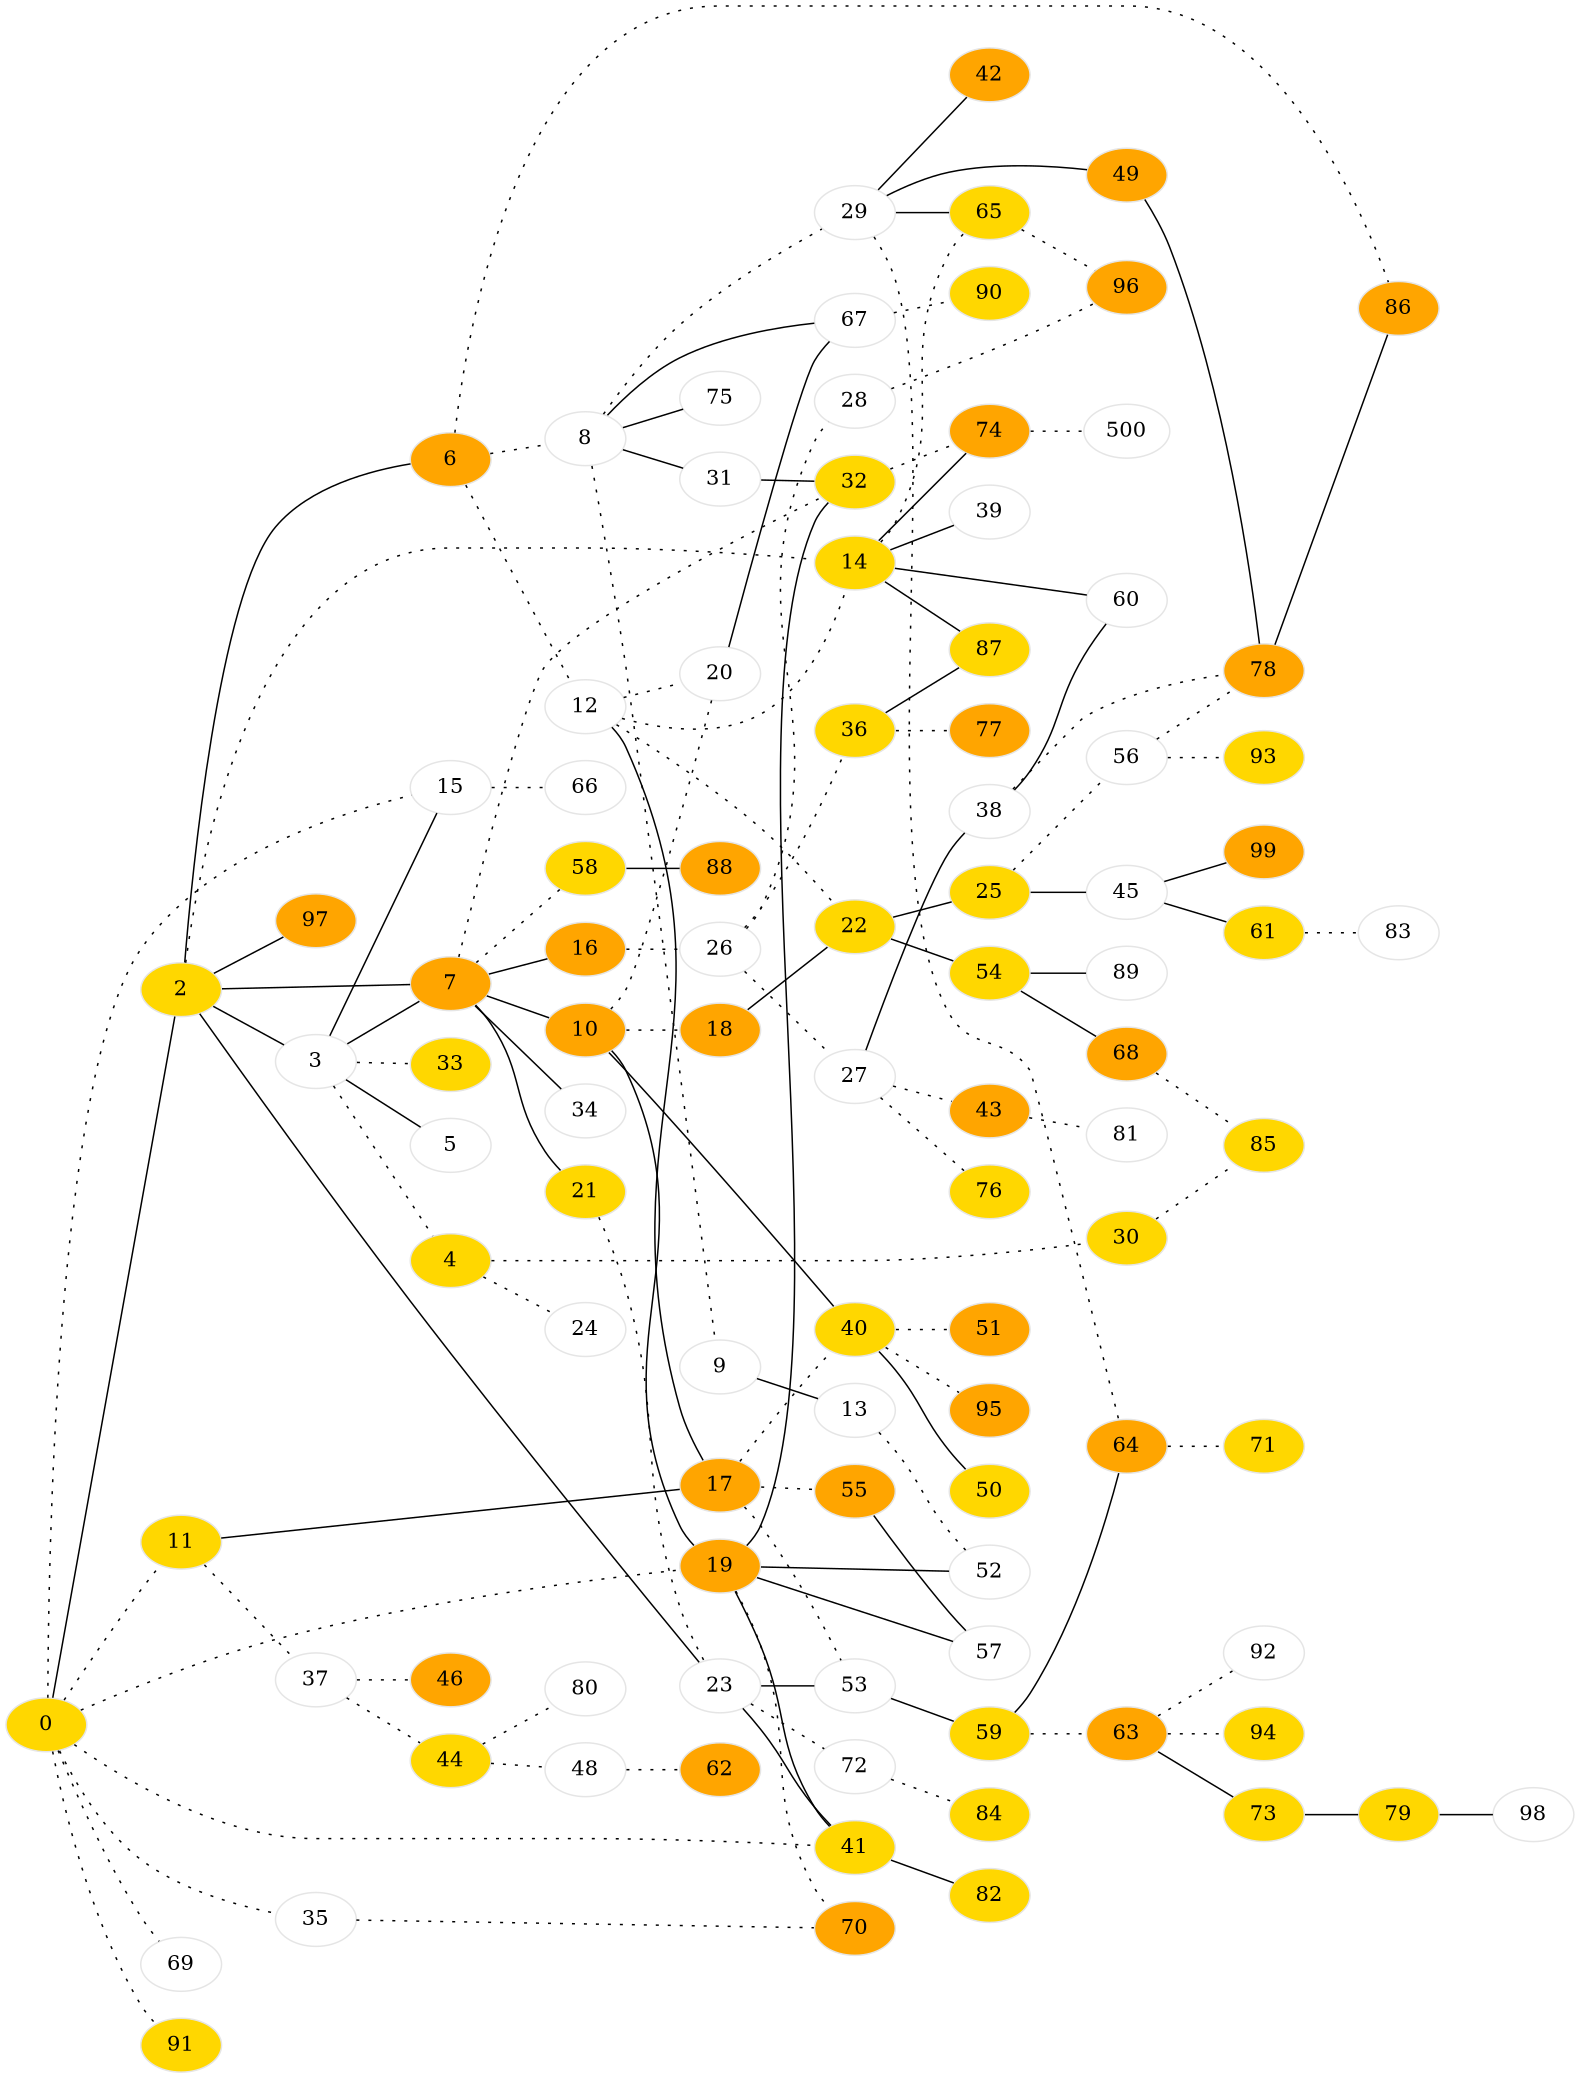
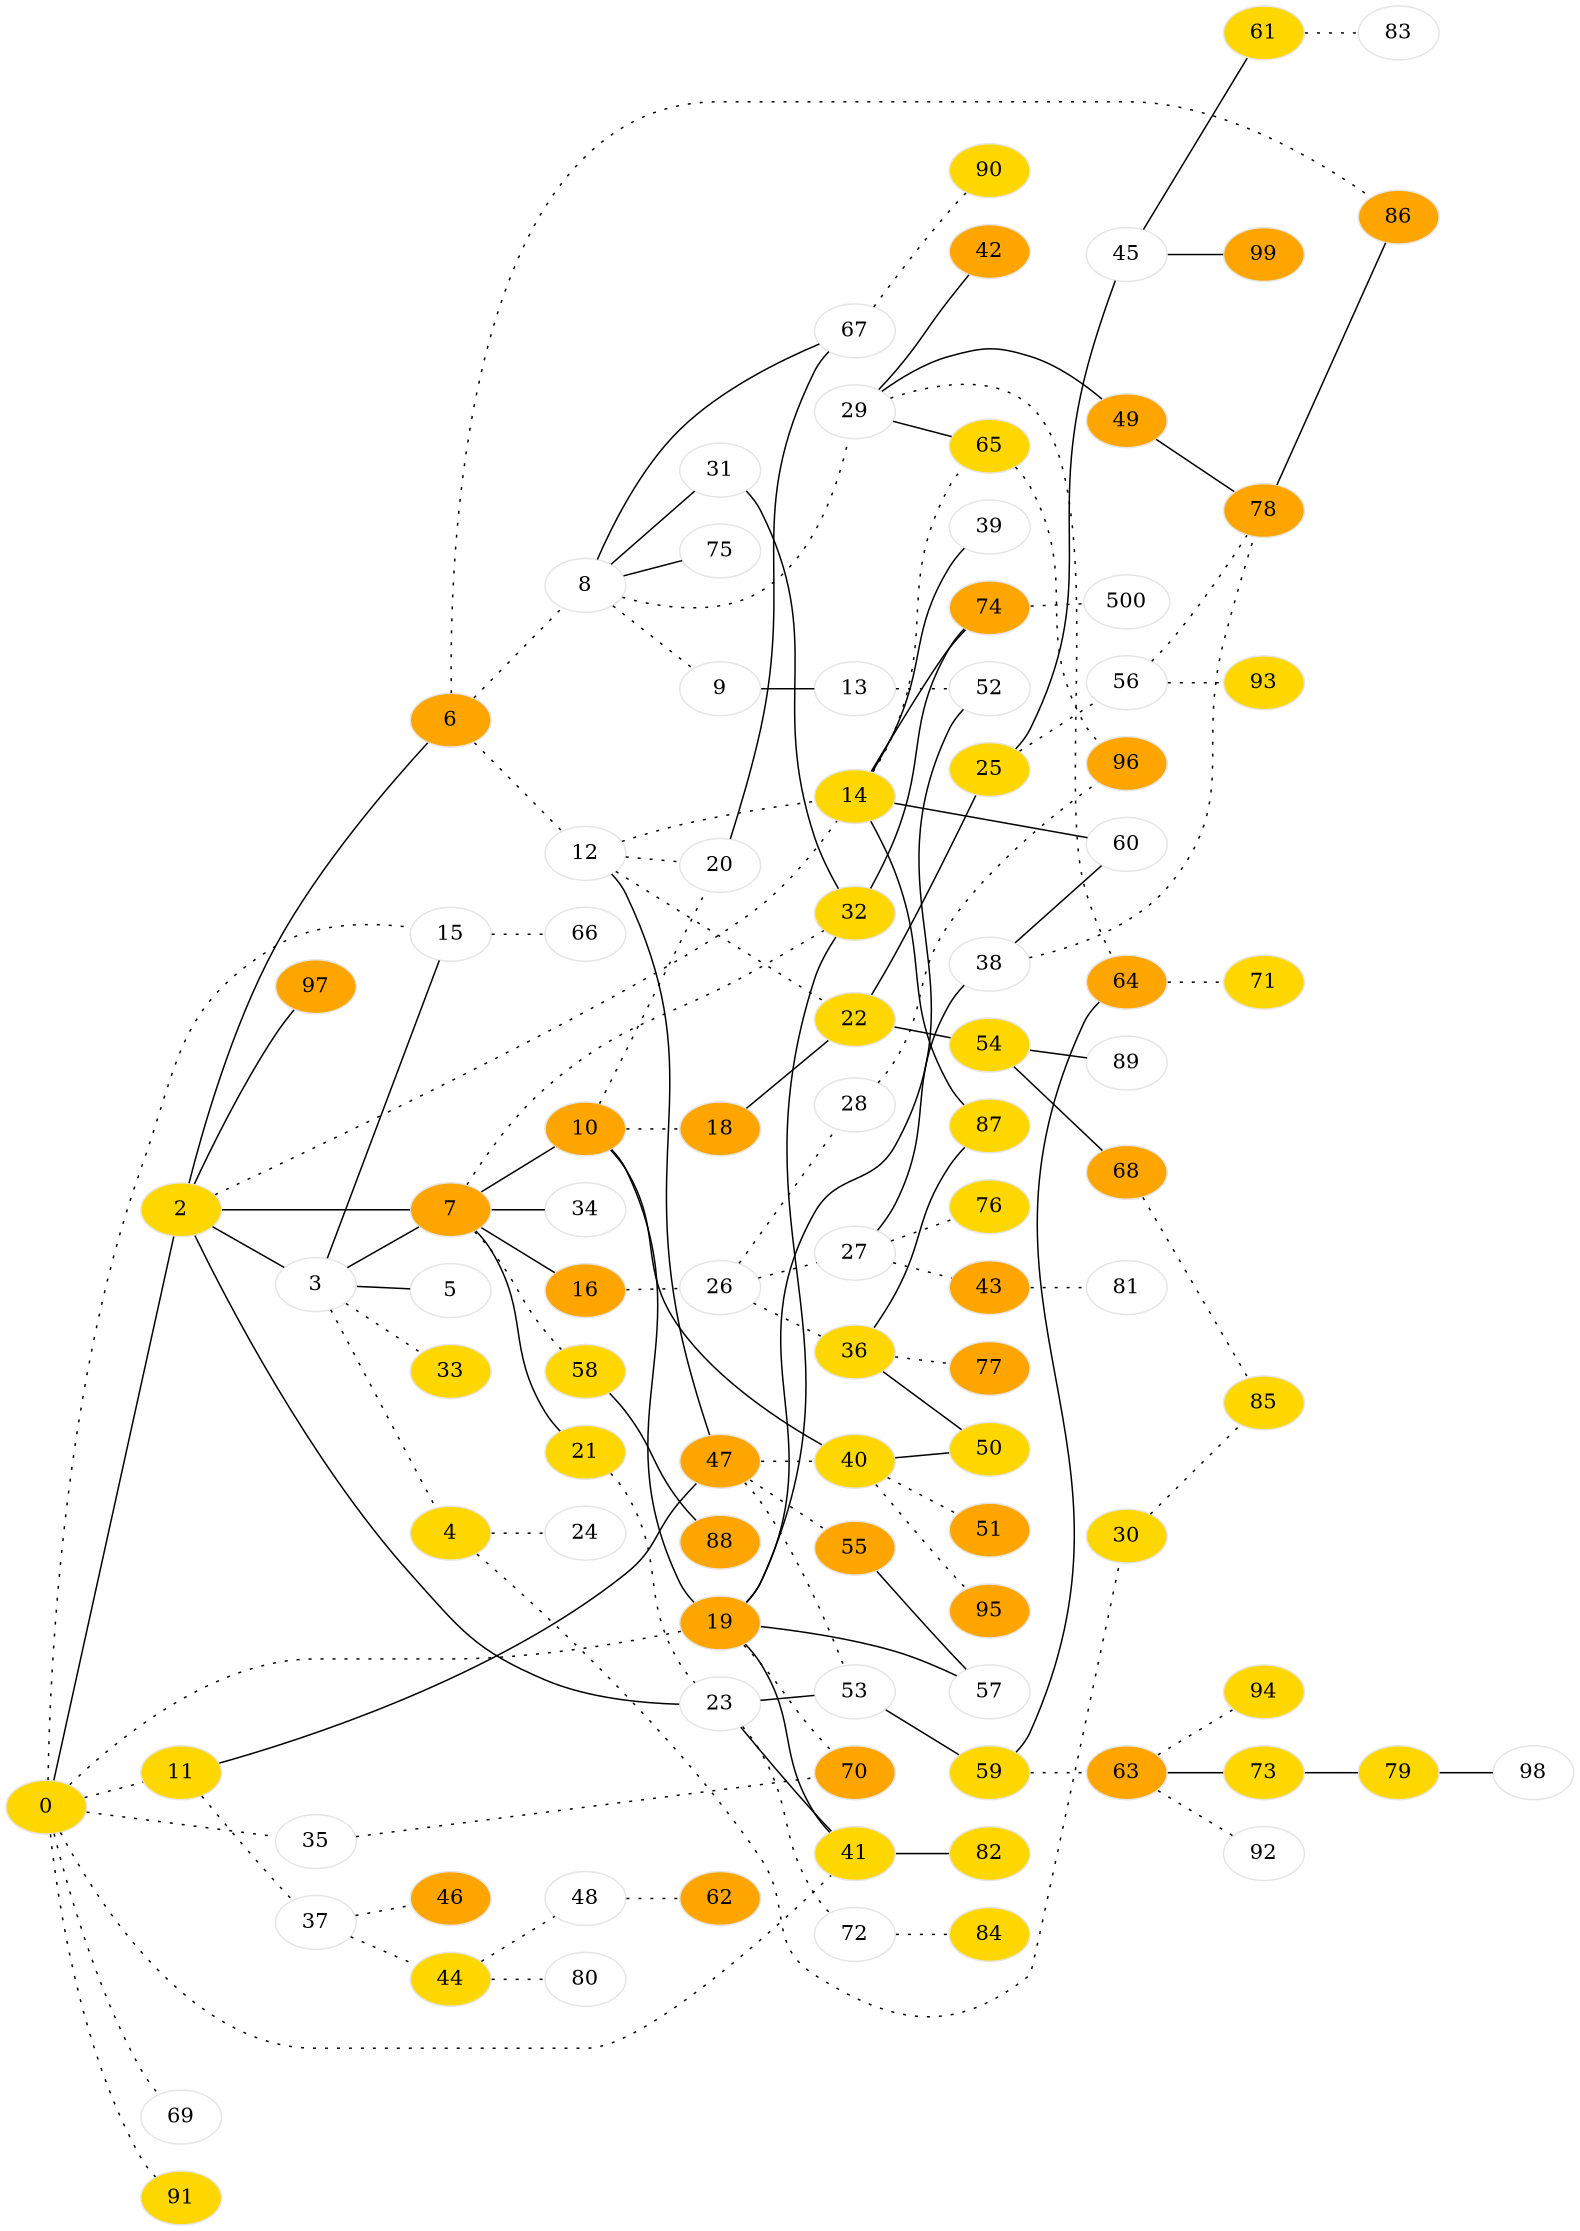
  graph {
    rankdir=LR
    node [color=gray90 fillcolor=white style=filled]
    edge [style=dotted]
    n1 [fillcolor=gold label=0]
    2 [fillcolor=gold]
    11 [fillcolor=gold]
    15
    19 [fillcolor=orange]
    35
    41 [fillcolor=gold]
    69
    91 [fillcolor=gold]
    3
    6 [fillcolor=orange]
    7 [fillcolor=orange]
    14 [fillcolor=gold]
    23
    97 [fillcolor=orange]
-   17 [fillcolor=orange]
+   17 [fillcolor=orange label=47]
    37
    66
    32 [fillcolor=gold]
    52
    57
    70 [fillcolor=orange]
    82 [fillcolor=gold]
    4 [fillcolor=gold]
    5
    33 [fillcolor=gold]
    8
    12
    86 [fillcolor=orange]
    10 [fillcolor=orange]
    16 [fillcolor=orange]
    21 [fillcolor=gold]
    34
    58 [fillcolor=gold]
    39
    60
    65 [fillcolor=gold]
    74 [fillcolor=orange]
    87 [fillcolor=gold]
    53
    72
    24
    30 [fillcolor=gold]
    85 [fillcolor=gold]
    9
    29
    31
    67
    75
    20
    22 [fillcolor=gold]
    18 [fillcolor=orange]
    40 [fillcolor=gold]
    26
    88 [fillcolor=orange]
    13
    42 [fillcolor=orange]
    49 [fillcolor=orange]
    64 [fillcolor=orange]
    90 [fillcolor=gold]
    50 [fillcolor=gold]
    51 [fillcolor=orange]
    95 [fillcolor=orange]
    55 [fillcolor=orange]
    44 [fillcolor=gold]
    46 [fillcolor=orange]
    25 [fillcolor=gold]
    54 [fillcolor=gold]
    96 [fillcolor=orange]
    n70 [label=500]
    27
    28
    36 [fillcolor=gold]
    59 [fillcolor=gold]
    45
    56
    68 [fillcolor=orange]
    89
    84 [fillcolor=gold]
    61 [fillcolor=gold]
    99 [fillcolor=orange]
    78 [fillcolor=orange]
    93 [fillcolor=gold]
    38
    43 [fillcolor=orange]
    76 [fillcolor=gold]
    77 [fillcolor=orange]
    81
    71 [fillcolor=gold]
    48
    80
    62 [fillcolor=orange]
    83
    63 [fillcolor=orange]
    73 [fillcolor=gold]
    92
    94 [fillcolor=gold]
    79 [fillcolor=gold]
    98
    n1 -- 2 [style=solid]
    n1 -- 11
    n1 -- 15
    n1 -- 19
    n1 -- 35
    n1 -- 41
    n1 -- 69
    n1 -- 91
    2 -- 3 [style=solid]
    2 -- 6 [style=solid]
    2 -- 7 [style=solid]
    2 -- 14
    2 -- 23 [style=solid]
    2 -- 97 [style=solid]
    11 -- 17 [style=solid]
    11 -- 37
    15 -- 66
    19 -- 41 [style=solid]
    19 -- 32 [style=solid]
    19 -- 52 [style=solid]
    19 -- 57 [style=solid]
    19 -- 70
    35 -- 70
    41 -- 82 [style=solid]
    3 -- 15 [style=solid]
    3 -- 7 [style=solid]
    3 -- 4
    3 -- 5 [style=solid]
    3 -- 33
    6 -- 8
    6 -- 12
    6 -- 86
    7 -- 32
    7 -- 10 [style=solid]
    7 -- 16 [style=solid]
    7 -- 21 [style=solid]
    7 -- 34 [style=solid]
    7 -- 58
    14 -- 39 [style=solid]
    14 -- 60 [style=solid]
    14 -- 65
    14 -- 74 [style=solid]
    14 -- 87 [style=solid]
    23 -- 41 [style=solid]
    23 -- 53 [style=solid]
    23 -- 72
    17 -- 53
    17 -- 40
    17 -- 55
    37 -- 44
    37 -- 46
-   32 -- 74
+   32 -- 74 [style=solid]
    4 -- 24
    4 -- 30
    8 -- 9
    8 -- 29
    8 -- 31 [style=solid]
    8 -- 67 [style=solid]
    8 -- 75 [style=solid]
    12 -- 14
    12 -- 17 [style=solid]
    12 -- 20
    12 -- 22
    10 -- 19 [style=solid]
    10 -- 20
    10 -- 18
    10 -- 40 [style=solid]
    16 -- 26
    21 -- 23
    58 -- 88 [style=solid]
    65 -- 96
    74 -- n70
    53 -- 59 [style=solid]
    72 -- 84
    30 -- 85
    9 -- 13 [style=solid]
    29 -- 65 [style=solid]
    29 -- 42 [style=solid]
    29 -- 49 [style=solid]
    29 -- 64
    31 -- 32 [style=solid]
    67 -- 90
    20 -- 67 [style=solid]
    22 -- 25 [style=solid]
    22 -- 54 [style=solid]
    18 -- 22 [style=solid]
    40 -- 50 [style=solid]
    40 -- 51
    40 -- 95
    26 -- 27
    26 -- 28
    26 -- 36
    13 -- 52
    49 -- 78 [style=solid]
    64 -- 71
    55 -- 57 [style=solid]
    44 -- 48
    44 -- 80
    25 -- 45 [style=solid]
    25 -- 56
    54 -- 68 [style=solid]
    54 -- 89 [style=solid]
    27 -- 38 [style=solid]
    27 -- 43
    27 -- 76
    28 -- 96
    36 -- 87 [style=solid]
+   36 -- 50 [style=solid]
    36 -- 77
    59 -- 64 [style=solid]
    59 -- 63
    45 -- 61 [style=solid]
    45 -- 99 [style=solid]
    56 -- 78
    56 -- 93
    68 -- 85
    61 -- 83
    78 -- 86 [style=solid]
    38 -- 60 [style=solid]
    38 -- 78
    43 -- 81
    48 -- 62
    63 -- 73 [style=solid]
    63 -- 92
    63 -- 94
    73 -- 79 [style=solid]
    79 -- 98 [style=solid]
  }
